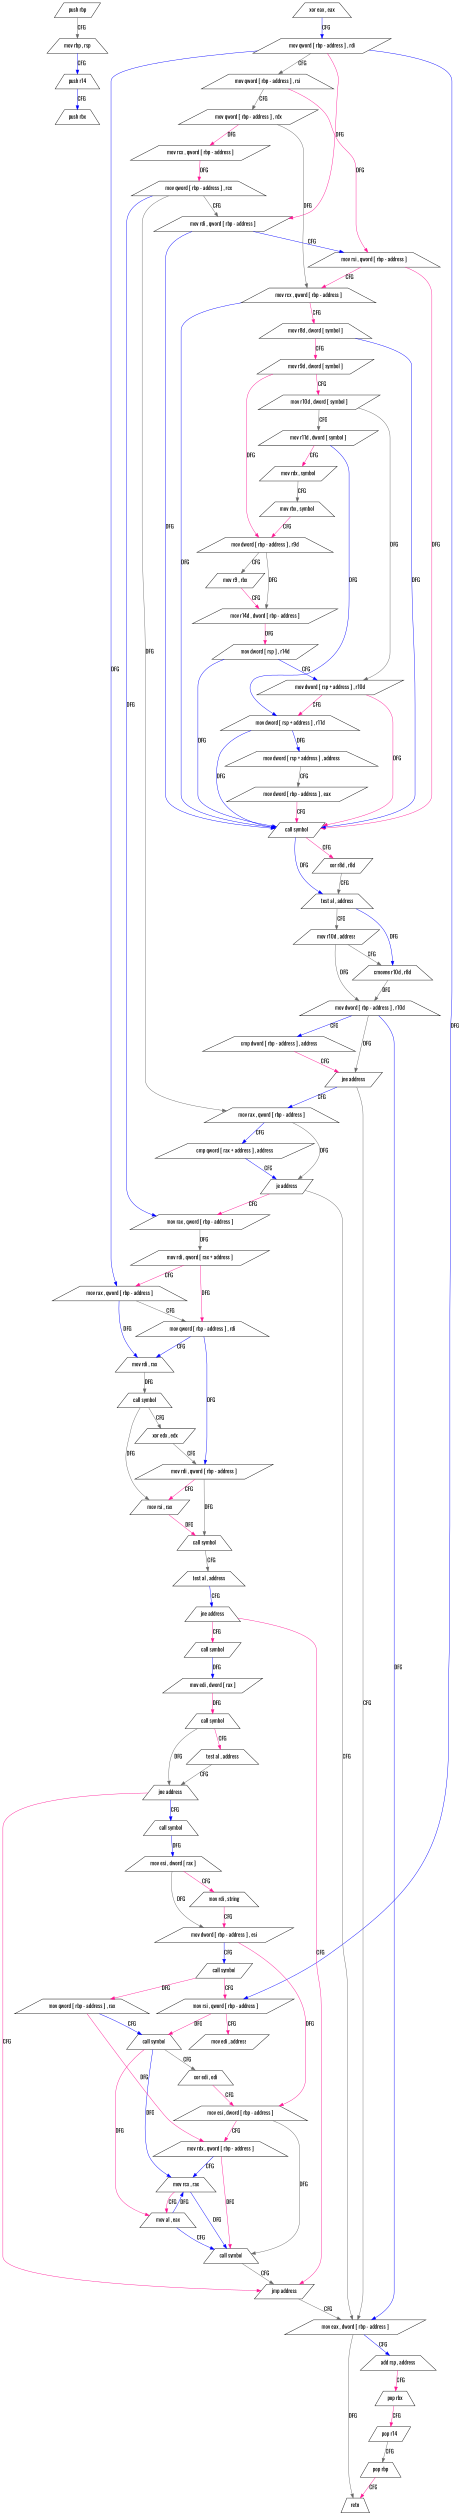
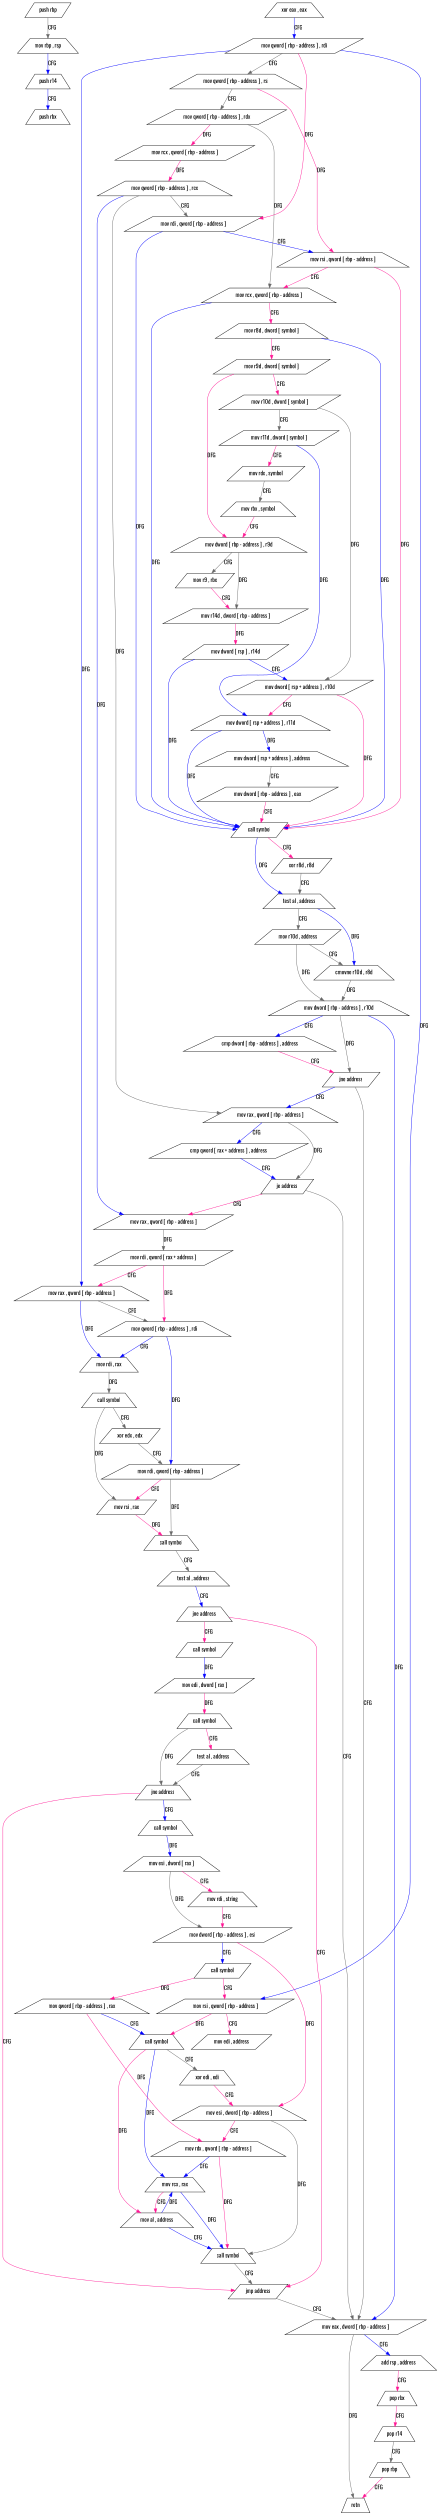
  digraph {
    fontname=Oswald
    node [fontname=Oswald shape=trapezium]
    edge [color=deeppink fontname=Oswald]
    n1 [label="push rbp" shape=parallelogram]
    n2 [label="mov rbp , rsp"]
    n3 [label="push r14"]
    n4 [label="push rbx"]
    n5 [label="xor eax , eax"]
    n6 [label="mov qword [ rbp - address ] , rdi" shape=parallelogram]
    n7 [label="mov qword [ rbp - address ] , rsi"]
    n8 [label="mov rdi , qword [ rbp - address ]" shape=parallelogram]
    n9 [label="mov rax , qword [ rbp - address ]"]
    n10 [label="mov rsi , qword [ rbp - address ]" shape=parallelogram]
    n11 [label="mov qword [ rbp - address ] , rdx" shape=parallelogram]
    n12 [label="mov rsi , qword [ rbp - address ]"]
    n13 [label="call symbol" shape=parallelogram]
    n14 [label="mov qword [ rbp - address ] , rdi"]
    n15 [label="mov rdi , rax"]
    n16 [label="mov edi , address" shape=parallelogram]
    n17 [label="call symbol"]
    n18 [label="mov rcx , qword [ rbp - address ]" shape=parallelogram]
    n19 [label="mov rcx , qword [ rbp - address ]"]
    n20 [label="mov qword [ rbp - address ] , rcx"]
    n21 [label="mov r8d , dword [ symbol ]"]
    n22 [label="mov rax , qword [ rbp - address ]"]
    n23 [label="mov rax , qword [ rbp - address ]" shape=parallelogram]
    n24 [label="cmp qword [ rax + address ] , address" shape=parallelogram]
    n25 [label="je address" shape=parallelogram]
    n26 [label="mov rdi , qword [ rax + address ]" shape=parallelogram]
    n27 [label="xor r8d , r8d" shape=parallelogram]
    n28 [label="test al , address"]
    n29 [label="mov r9d , dword [ symbol ]" shape=parallelogram]
    n30 [label="mov r10d , dword [ symbol ]" shape=parallelogram]
    n31 [label="mov dword [ rbp - address ] , r9d"]
    n32 [label="mov r11d , dword [ symbol ]" shape=parallelogram]
    n33 [label="mov dword [ rsp + address ] , r10d" shape=parallelogram]
    n34 [label="mov r9 , rbx" shape=parallelogram]
    n35 [label="mov r14d , dword [ rbp - address ]" shape=parallelogram]
    n36 [label="mov rdx , symbol" shape=parallelogram]
    n37 [label="mov dword [ rsp + address ] , r11d"]
    n38 [label="mov rbx , symbol"]
    n39 [label="mov dword [ rsp + address ] , address"]
    n40 [label="mov dword [ rsp ] , r14d" shape=parallelogram]
    n41 [label="mov dword [ rbp - address ] , eax" shape=parallelogram]
    n42 [label="mov r10d , address" shape=parallelogram]
    n43 [label="cmovne r10d , r8d"]
    n44 [label="mov dword [ rbp - address ] , r10d"]
    n45 [label="cmp dword [ rbp - address ] , address"]
    n46 [label="jne address" shape=parallelogram]
    n47 [label="mov eax , dword [ rbp - address ]" shape=parallelogram]
    n48 [label="add rsp , address"]
    n49 [label=retn]
    n50 [label="pop rbx"]
-   n51 [label="pop r14" shape=parallelogram]
+   n51 [label="pop r14"]
    n52 [label="pop rbp"]
    n53 [label="mov rdi , qword [ rbp - address ]" shape=parallelogram]
    n54 [label="call symbol"]
    n55 [label="mov rsi , rax" shape=parallelogram]
    n56 [label="call symbol"]
    n57 [label="xor edx , edx" shape=parallelogram]
    n58 [label="test al , address"]
    n59 [label="jne address"]
    n60 [label="jmp address" shape=parallelogram]
    n61 [label="call symbol" shape=parallelogram]
    n62 [label="mov edi , dword [ rax ]" shape=parallelogram]
    n63 [label="call symbol"]
    n64 [label="test al , address"]
    n65 [label="jne address"]
    n66 [label="call symbol"]
    n67 [label="mov esi , dword [ rax ]"]
    n68 [label="mov rdi , string"]
    n69 [label="mov dword [ rbp - address ] , esi" shape=parallelogram]
    n70 [label="call symbol" shape=parallelogram]
    n71 [label="mov esi , dword [ rbp - address ]"]
    n72 [label="mov qword [ rbp - address ] , rax"]
    n73 [label="mov rdx , qword [ rbp - address ]"]
    n74 [label="call symbol"]
    n75 [label="xor edi , edi"]
    n76 [label="mov rcx , rax"]
-   n77 [label="mov al , eax"]
+   n77 [label="mov al , address"]
    n1 -> n2 [color=gray40 label=CFG]
    n2 -> n3 [color=blue label=CFG]
    n3 -> n4 [color=blue label=CFG]
    n5 -> n6 [color=blue label=CFG]
    n6 -> n7 [color=gray40 label=CFG]
    n6 -> n8 [label=DFG]
    n6 -> n9 [color=blue label=DFG]
    n6 -> n10 [color=blue label=DFG]
    n7 -> n11 [color=gray40 label=CFG]
    n7 -> n12 [label=DFG]
    n8 -> n12 [color=blue label=CFG]
    n8 -> n13 [color=blue label=DFG]
    n9 -> n14 [color=gray40 label=CFG]
    n9 -> n15 [color=blue label=DFG]
    n10 -> n16 [label=CFG]
    n10 -> n17 [label=DFG]
    n11 -> n18 [label=DFG]
    n11 -> n19 [color=gray40 label=DFG]
    n12 -> n13 [label=DFG]
    n12 -> n19 [label=CFG]
    n13 -> n27 [label=CFG]
    n13 -> n28 [color=blue label=DFG]
    n14 -> n15 [color=blue label=CFG]
    n14 -> n53 [color=blue label=DFG]
    n15 -> n54 [color=gray40 label=DFG]
    n17 -> n75 [color=gray40 label=CFG]
    n17 -> n76 [color=blue label=DFG]
    n17 -> n77 [label=DFG]
    n18 -> n20 [label=DFG]
    n19 -> n13 [color=blue label=DFG]
    n19 -> n21 [label=CFG]
    n20 -> n8 [color=gray40 label=CFG]
    n20 -> n22 [color=gray40 label=DFG]
    n20 -> n23 [color=blue label=DFG]
    n21 -> n13 [color=blue label=DFG]
    n21 -> n29 [label=CFG]
    n22 -> n24 [color=blue label=CFG]
    n22 -> n25 [color=gray40 label=DFG]
    n23 -> n26 [color=gray40 label=DFG]
    n24 -> n25 [color=blue label=CFG]
    n25 -> n23 [label=CFG]
    n25 -> n47 [color=gray40 label=CFG]
    n26 -> n9 [label=CFG]
    n26 -> n14 [label=DFG]
    n27 -> n28 [color=gray40 label=CFG]
    n28 -> n42 [color=gray40 label=CFG]
    n28 -> n43 [color=blue label=DFG]
    n29 -> n30 [label=CFG]
    n29 -> n31 [label=DFG]
    n30 -> n32 [color=gray40 label=CFG]
    n30 -> n33 [color=gray40 label=DFG]
    n31 -> n34 [color=gray40 label=CFG]
    n31 -> n35 [color=gray40 label=DFG]
    n32 -> n36 [label=CFG]
    n32 -> n37 [color=blue label=DFG]
    n33 -> n13 [label=DFG]
    n33 -> n37 [label=CFG]
    n34 -> n35 [label=CFG]
    n35 -> n40 [label=DFG]
    n36 -> n38 [color=gray40 label=CFG]
    n37 -> n13 [color=blue label=DFG]
    n37 -> n39 [color=blue label=DFG]
    n38 -> n31 [label=CFG]
    n39 -> n41 [color=gray40 label=CFG]
    n40 -> n13 [color=blue label=DFG]
    n40 -> n33 [color=blue label=CFG]
    n41 -> n13 [label=CFG]
    n42 -> n43 [color=gray40 label=CFG]
    n42 -> n44 [color=gray40 label=DFG]
    n43 -> n44 [color=gray40 label=DFG]
    n44 -> n45 [color=blue label=CFG]
    n44 -> n46 [color=gray40 label=DFG]
    n44 -> n47 [color=blue label=DFG]
    n45 -> n46 [label=CFG]
    n46 -> n22 [color=blue label=CFG]
    n46 -> n47 [color=gray40 label=CFG]
    n47 -> n48 [color=blue label=CFG]
    n47 -> n49 [color=gray40 label=DFG]
    n48 -> n50 [label=CFG]
    n50 -> n51 [label=CFG]
    n51 -> n52 [color=gray40 label=CFG]
    n52 -> n49 [label=CFG]
    n53 -> n55 [label=CFG]
    n53 -> n56 [color=gray40 label=DFG]
    n54 -> n55 [color=gray40 label=DFG]
    n54 -> n57 [color=gray40 label=CFG]
    n55 -> n56 [label=DFG]
    n56 -> n58 [color=gray40 label=CFG]
    n57 -> n53 [color=gray40 label=CFG]
    n58 -> n59 [color=blue label=CFG]
    n59 -> n60 [label=CFG]
    n59 -> n61 [label=CFG]
    n60 -> n47 [color=gray40 label=CFG]
    n61 -> n62 [color=blue label=DFG]
    n62 -> n63 [label=DFG]
    n63 -> n64 [label=CFG]
    n63 -> n65 [color=gray40 label=DFG]
    n64 -> n65 [color=gray40 label=CFG]
    n65 -> n60 [label=CFG]
    n65 -> n66 [color=blue label=CFG]
    n66 -> n67 [color=blue label=DFG]
    n67 -> n68 [label=CFG]
    n67 -> n69 [color=gray40 label=DFG]
    n68 -> n69 [label=CFG]
    n69 -> n70 [color=blue label=CFG]
    n69 -> n71 [label=DFG]
    n70 -> n10 [label=CFG]
    n70 -> n72 [label=DFG]
    n71 -> n73 [label=CFG]
    n71 -> n74 [color=gray40 label=DFG]
    n72 -> n17 [color=blue label=CFG]
    n72 -> n73 [label=DFG]
    n73 -> n74 [label=DFG]
    n73 -> n76 [color=blue label=CFG]
    n74 -> n60 [color=gray40 label=CFG]
    n75 -> n71 [label=CFG]
    n76 -> n74 [color=blue label=DFG]
    n76 -> n77 [label=CFG]
    n77 -> n74 [color=blue label=CFG]
    n77 -> n76 [color=blue label=DFG]
  }
